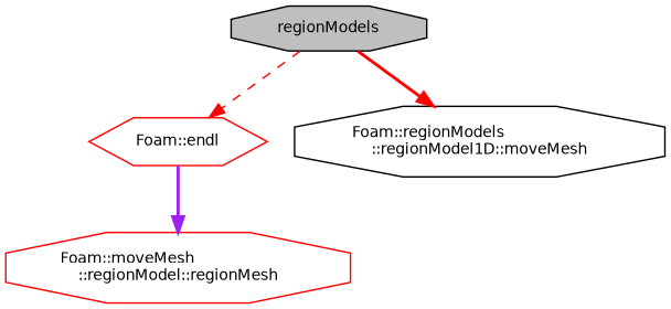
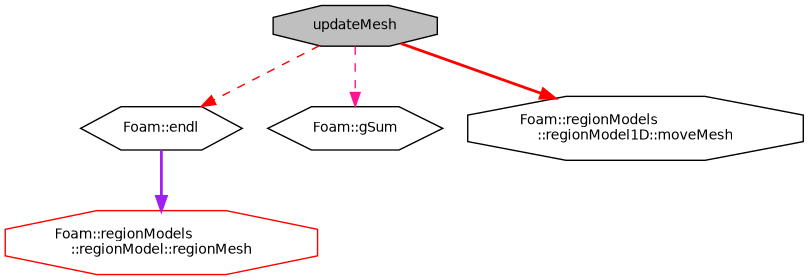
  digraph {
    rankdir=TB
    node [color=black fontname=Helvetica fontsize=10 shape=octagon]
    edge [color=red fontname=Helvetica fontsize=10 labelfontname=Helvetica labelfontsize=10 style=dashed]
-   n1 [fillcolor=grey75 fontcolor=black height=0.2 label=regionModels style=filled width=0.4]
-   n2 [color=red height=0.2 label="Foam::endl" shape=hexagon width=0.4]
+   n1 [fillcolor=grey75 fontcolor=black height=0.2 label=updateMesh style=filled width=0.4]
+   n2 [height=0.2 label="Foam::endl" shape=hexagon width=0.4]
+   n3 [height=0.2 label="Foam::gSum" shape=hexagon width=0.4]
    n4 [height=0.2 label="Foam::regionModels\l::regionModel1D::moveMesh" width=0.4]
-   n5 [color=red height=0.2 label="Foam::moveMesh\l::regionModel::regionMesh" width=0.4]
+   n5 [color=red height=0.2 label="Foam::regionModels\l::regionModel::regionMesh" width=0.4]
    n1 -> n2
+   n1 -> n3 [color=deeppink]
    n1 -> n4 [style=bold]
    n2 -> n5 [color=purple style=bold]
  }
